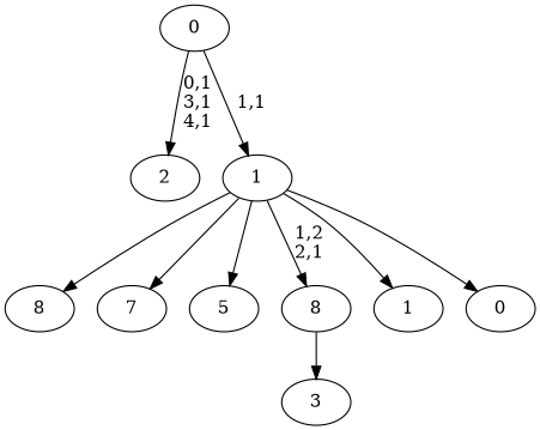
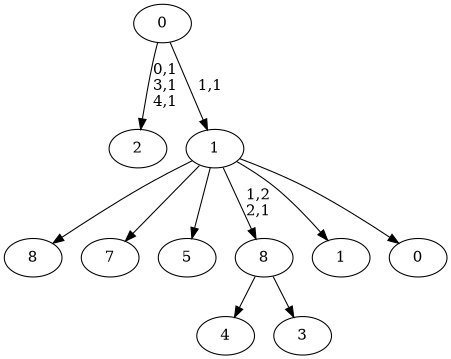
  digraph {
    n1 [label=8]
    n2 [label=7]
    n3 [label=5]
+   n4 [label=4]
    n5 [label=3]
    8
    n7 [label=2]
    n8 [label=1]
    n9 [label=0]
    1
    0
+   8 -> n4
    8 -> n5
    1 -> n1
    1 -> n2
    1 -> n3
    1 -> 8 [label="1,2\n2,1"]
    1 -> n8
    1 -> n9
    0 -> n7 [label="0,1\n3,1\n4,1"]
    0 -> 1 [label="1,1"]
  }
